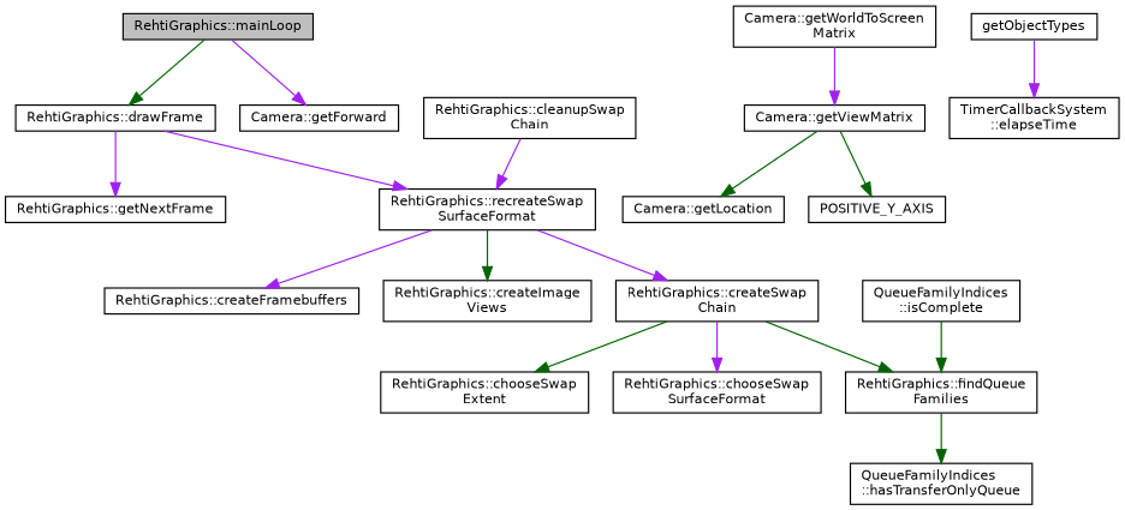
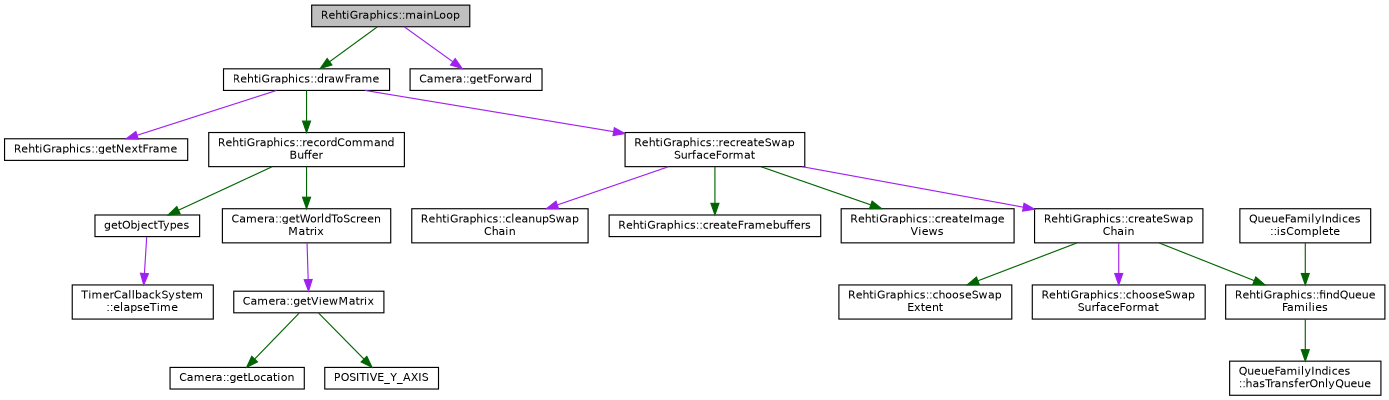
  digraph {
    rankdir=TB
    node [color=black fillcolor=white fontname=Helvetica fontsize=10 shape=record style=filled]
    edge [color=darkgreen fontname=Helvetica fontsize=10 labelfontname=Helvetica labelfontsize=10 style=solid]
    n1 [fillcolor=grey75 fontcolor=black height=0.2 label="RehtiGraphics::mainLoop" width=0.4]
    n2 [height=0.2 label="RehtiGraphics::drawFrame" width=0.4]
    n3 [height=0.2 label="Camera::getForward" width=0.4]
    n4 [height=0.2 label="RehtiGraphics::getNextFrame" width=0.4]
+   n5 [height=0.2 label="RehtiGraphics::recordCommand\lBuffer" width=0.4]
    n6 [height=0.2 label="RehtiGraphics::recreateSwap\lSurfaceFormat" width=0.4]
    n7 [height=0.2 label="Camera::getLocation" width=0.4]
    n8 [height=0.2 label="TimerCallbackSystem\l::elapseTime" width=0.4]
    n9 [height=0.2 label=getObjectTypes width=0.4]
    n10 [height=0.2 label="Camera::getWorldToScreen\lMatrix" width=0.4]
    n11 [height=0.2 label="RehtiGraphics::cleanupSwap\lChain" width=0.4]
    n12 [height=0.2 label="RehtiGraphics::createFramebuffers" width=0.4]
    n13 [height=0.2 label="RehtiGraphics::createImage\lViews" width=0.4]
    n14 [height=0.2 label="RehtiGraphics::createSwap\lChain" width=0.4]
    n15 [height=0.2 label="Camera::getViewMatrix" width=0.4]
    n16 [height=0.2 label=POSITIVE_Y_AXIS width=0.4]
    n17 [height=0.2 label="RehtiGraphics::chooseSwap\lExtent" width=0.4]
    n18 [height=0.2 label="RehtiGraphics::chooseSwap\lSurfaceFormat" width=0.4]
    n19 [height=0.2 label="RehtiGraphics::findQueue\lFamilies" width=0.4]
    n20 [height=0.2 label="QueueFamilyIndices\l::hasTransferOnlyQueue" width=0.4]
    n21 [height=0.2 label="QueueFamilyIndices\l::isComplete" width=0.4]
    n1 -> n2
    n1 -> n3 [color=purple]
    n2 -> n4 [color=purple]
+   n2 -> n5
    n2 -> n6 [color=purple]
-   n11 -> n6 [color=purple]
-   n6 -> n12 [color=purple]
+   n5 -> n9
+   n5 -> n10
+   n6 -> n11 [color=purple]
+   n6 -> n12
    n6 -> n13
    n6 -> n14 [color=purple]
    n9 -> n8 [color=purple]
    n10 -> n15 [color=purple]
    n14 -> n17
    n14 -> n18 [color=purple]
    n14 -> n19
    n15 -> n7
    n15 -> n16
    n19 -> n20
    n21 -> n19
  }
